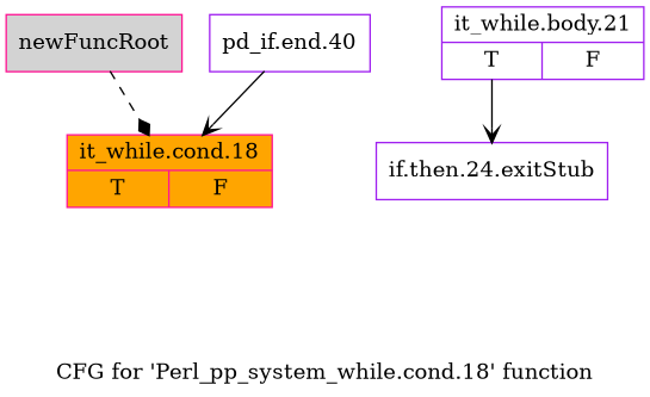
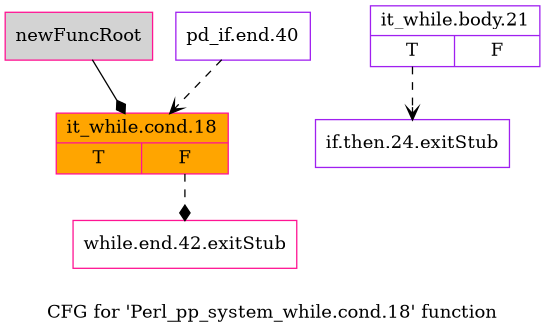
  digraph {
    label="CFG for 'Perl_pp_system_while.cond.18' function"
    node [color=deeppink fillcolor=white shape=record style=filled]
    edge [arrowhead=diamond style=solid]
    n1 [fillcolor=lightgrey label="{newFuncRoot}"]
    n2 [fillcolor=orange label="{it_while.cond.18|{<s0>T|<s1>F}}"]
+   n3 [label="{while.end.42.exitStub}"]
    n4 [color=purple label="{it_while.body.21|{<s0>T|<s1>F}}"]
    n5 [color=purple label="{if.then.24.exitStub}"]
    n6 [color=purple label="{pd_if.end.40}"]
-   n1 -> n2 [style=dashed]
-   n4 -> n5 [arrowhead=vee tailport=s0]
-   n6 -> n2 [arrowhead=vee]
+   n1 -> n2
+   n2 -> n3 [style=dashed tailport=s1]
+   n4 -> n5 [arrowhead=vee style=dashed tailport=s0]
+   n6 -> n2 [arrowhead=vee style=dashed]
  }
